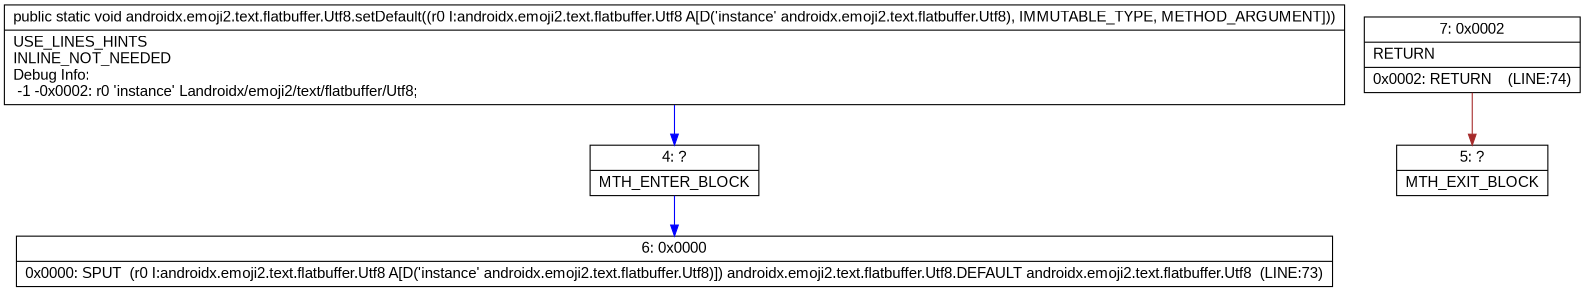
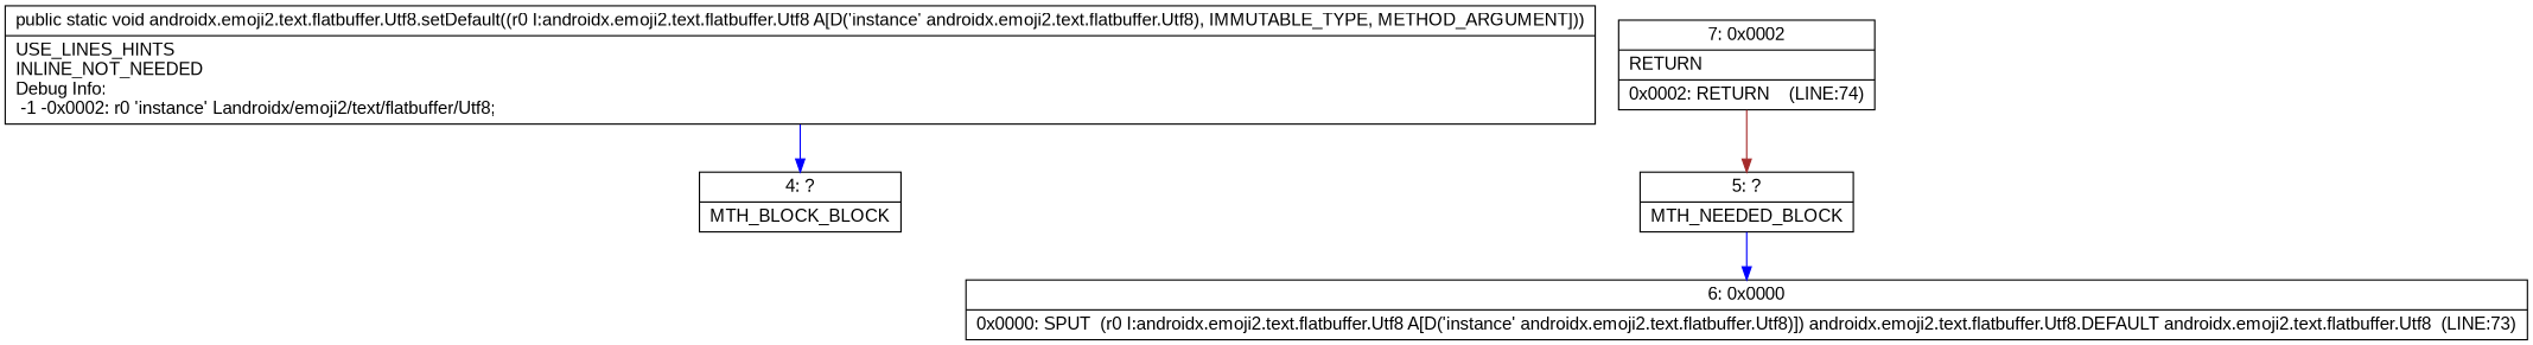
  digraph {
    fontname="Liberation Sans"
    node [fontname="Liberation Sans" shape=record]
    edge [color=blue fontname="Liberation Sans"]
-   n1 [label="{4\:\ ?|MTH_ENTER_BLOCK\l}"]
+   n1 [label="{4\:\ ?|MTH_BLOCK_BLOCK\l}"]
    n2 [label="{6\:\ 0x0000|0x0000: SPUT  (r0 I:androidx.emoji2.text.flatbuffer.Utf8 A[D('instance' androidx.emoji2.text.flatbuffer.Utf8)]) androidx.emoji2.text.flatbuffer.Utf8.DEFAULT androidx.emoji2.text.flatbuffer.Utf8  (LINE:73)\l}"]
    n3 [label="{7\:\ 0x0002|RETURN\l|0x0002: RETURN    (LINE:74)\l}"]
-   n4 [label="{5\:\ ?|MTH_EXIT_BLOCK\l}"]
+   n4 [label="{5\:\ ?|MTH_NEEDED_BLOCK\l}"]
    n5 [label="{public static void androidx.emoji2.text.flatbuffer.Utf8.setDefault((r0 I:androidx.emoji2.text.flatbuffer.Utf8 A[D('instance' androidx.emoji2.text.flatbuffer.Utf8), IMMUTABLE_TYPE, METHOD_ARGUMENT]))  | USE_LINES_HINTS\lINLINE_NOT_NEEDED\lDebug Info:\l  \-1 \-0x0002: r0 'instance' Landroidx\/emoji2\/text\/flatbuffer\/Utf8;\l}"]
-   n1 -> n2
+   n4 -> n2
    n3 -> n4 [color=brown]
    n5 -> n1
  }
